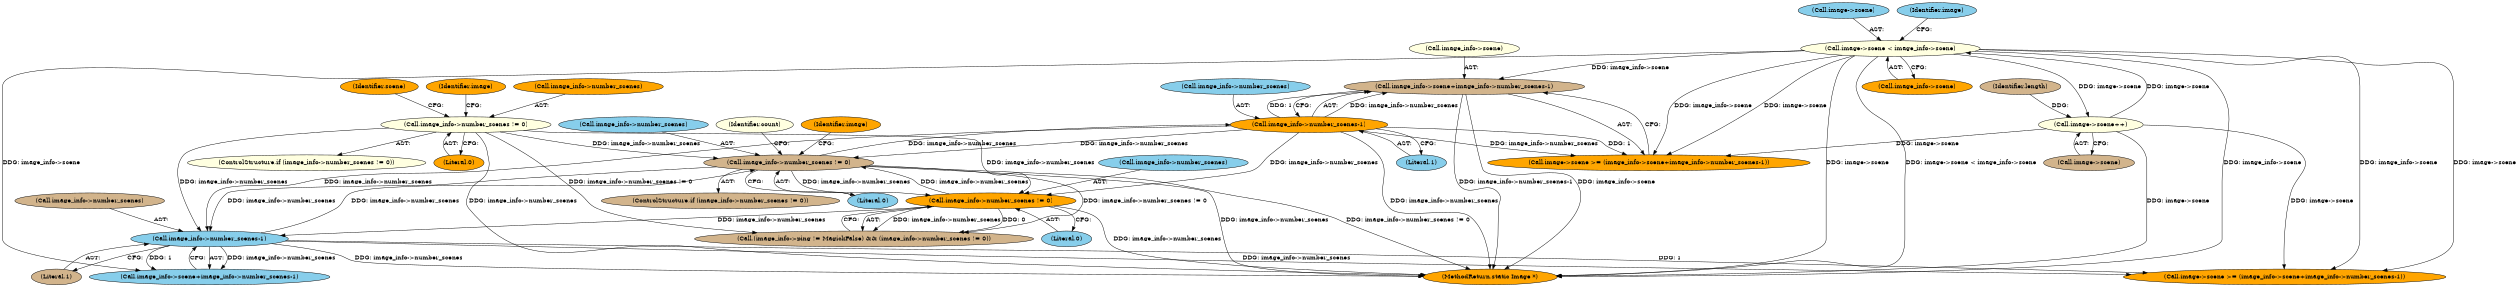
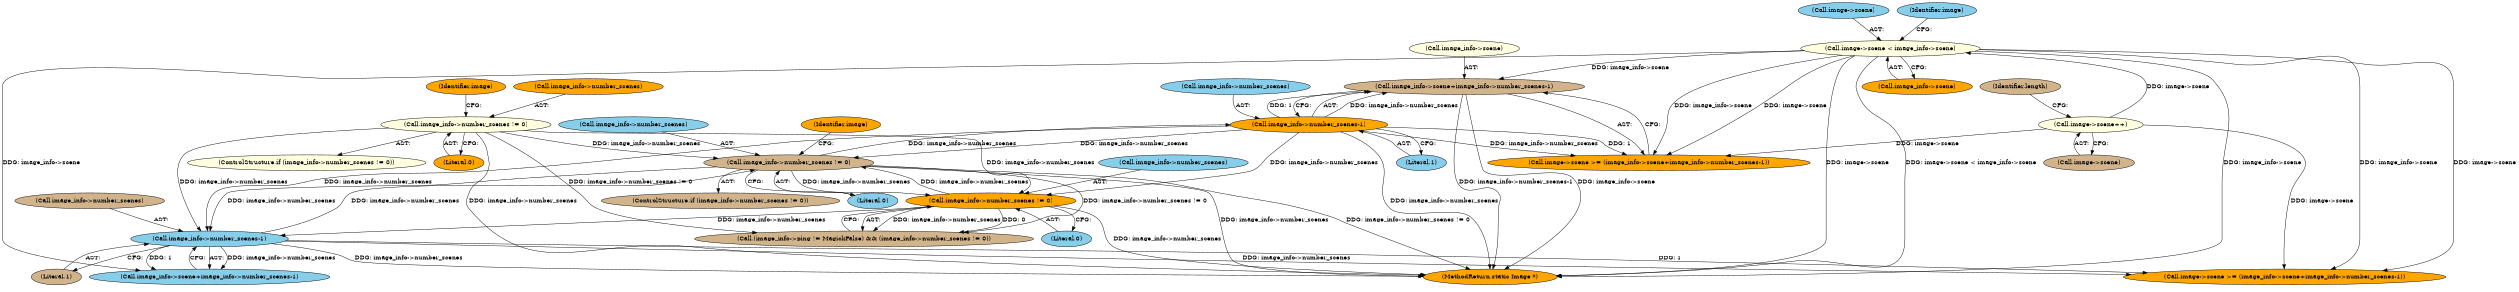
  digraph {
    node [fillcolor=orange style=filled]
    n1 [fillcolor=tan label="(Call,image_info->scene+image_info->number_scenes-1)"]
    n2 [label="(Call,image_info->number_scenes-1)"]
    n3 [label="(Call,image->scene >= (image_info->scene+image_info->number_scenes-1))"]
    n4 [label="(MethodReturn,static Image *)"]
    n5 [fillcolor=tan label="(Call,image_info->number_scenes != 0)"]
    n6 [fillcolor=skyblue label="(Call,image_info->number_scenes-1)"]
    n7 [label="(Call,image_info->number_scenes != 0)"]
    n8 [fillcolor=skyblue label="(Literal,1)"]
    n9 [fillcolor=lightyellow label="(Call,image->scene < image_info->scene)"]
    n10 [fillcolor=lightyellow label="(Call,image->scene++)"]
    n11 [label="(Call,image_info->scene)"]
    n12 [fillcolor=skyblue label="(Call,image_info->scene+image_info->number_scenes-1)"]
    n13 [label="(Call,image->scene >= (image_info->scene+image_info->number_scenes-1))"]
    n14 [fillcolor=tan label="(Call,image->scene)"]
    n15 [fillcolor=tan label="(Call,(image_info->ping != MagickFalse) && (image_info->number_scenes != 0))"]
    n16 [fillcolor=tan label="(ControlStructure,if (image_info->number_scenes != 0))"]
    n17 [fillcolor=skyblue label="(Literal,0)"]
    n18 [fillcolor=tan label="(Literal,1)"]
    n19 [fillcolor=skyblue label="(Literal,0)"]
    n20 [fillcolor=lightyellow label="(Call,image_info->number_scenes != 0)"]
    n21 [fillcolor=lightyellow label="(ControlStructure,if (image_info->number_scenes != 0))"]
    n22 [label="(Literal,0)"]
    n23 [label="(Call,image_info->number_scenes)"]
    n24 [fillcolor=skyblue label="(Call,image_info->number_scenes)"]
    n25 [fillcolor=tan label="(Call,image_info->number_scenes)"]
    n26 [fillcolor=skyblue label="(Call,image_info->number_scenes)"]
-   n27 [label="(Identifier,scene)"]
    n28 [fillcolor=tan label="(Identifier,length)"]
-   n29 [fillcolor=lightyellow label="(Identifier,count)"]
    n30 [label="(Identifier,image)"]
    n31 [label="(Identifier,image)"]
    n32 [fillcolor=skyblue label="(Call,image->scene)"]
    n33 [fillcolor=skyblue label="(Identifier,image)"]
    n34 [fillcolor=lightyellow label="(Call,image_info->scene)"]
    n35 [fillcolor=skyblue label="(Call,image_info->number_scenes)"]
    n1 -> n2 [label="CFG: "]
    n1 -> n3 [label="AST: "]
    n1 -> n4 [label="DDG: image_info->number_scenes-1"]
    n1 -> n4 [label="DDG: image_info->scene"]
    n2 -> n1 [label="AST: "]
    n2 -> n1 [label="DDG: image_info->number_scenes"]
    n2 -> n1 [label="DDG: 1"]
    n2 -> n3 [label="DDG: image_info->number_scenes"]
    n2 -> n3 [label="DDG: 1"]
    n2 -> n4 [label="DDG: image_info->number_scenes"]
    n2 -> n5 [label="DDG: image_info->number_scenes"]
    n2 -> n6 [label="DDG: image_info->number_scenes"]
    n2 -> n7 [label="DDG: image_info->number_scenes"]
    n2 -> n8 [label="CFG: "]
    n3 -> n1 [label="CFG: "]
    n5 -> n2 [label="DDG: image_info->number_scenes"]
    n5 -> n4 [label="DDG: image_info->number_scenes"]
    n5 -> n4 [label="DDG: image_info->number_scenes != 0"]
    n5 -> n6 [label="DDG: image_info->number_scenes"]
    n5 -> n7 [label="DDG: image_info->number_scenes"]
    n5 -> n15 [label="DDG: image_info->number_scenes != 0"]
    n5 -> n16 [label="AST: "]
    n5 -> n17 [label="CFG: "]
    n6 -> n4 [label="DDG: image_info->number_scenes"]
    n6 -> n5 [label="DDG: image_info->number_scenes"]
    n6 -> n12 [label="AST: "]
    n6 -> n12 [label="DDG: image_info->number_scenes"]
    n6 -> n12 [label="DDG: 1"]
    n6 -> n13 [label="DDG: image_info->number_scenes"]
    n6 -> n13 [label="DDG: 1"]
    n6 -> n18 [label="CFG: "]
    n7 -> n4 [label="DDG: image_info->number_scenes"]
    n7 -> n5 [label="DDG: image_info->number_scenes"]
    n7 -> n6 [label="DDG: image_info->number_scenes"]
    n7 -> n15 [label="AST: "]
    n7 -> n15 [label="DDG: image_info->number_scenes"]
    n7 -> n15 [label="DDG: 0"]
    n7 -> n19 [label="CFG: "]
    n8 -> n2 [label="AST: "]
    n9 -> n1 [label="DDG: image_info->scene"]
    n9 -> n3 [label="DDG: image->scene"]
    n9 -> n3 [label="DDG: image_info->scene"]
    n9 -> n4 [label="DDG: image->scene"]
    n9 -> n4 [label="DDG: image->scene < image_info->scene"]
    n9 -> n4 [label="DDG: image_info->scene"]
-   n9 -> n10 [label="DDG: image->scene"]
    n9 -> n11 [label="CFG: "]
    n9 -> n12 [label="DDG: image_info->scene"]
    n9 -> n13 [label="DDG: image->scene"]
    n9 -> n13 [label="DDG: image_info->scene"]
    n10 -> n3 [label="DDG: image->scene"]
-   n10 -> n4 [label="DDG: image->scene"]
    n10 -> n9 [label="DDG: image->scene"]
    n10 -> n13 [label="DDG: image->scene"]
    n10 -> n14 [label="CFG: "]
    n11 -> n9 [label="AST: "]
    n12 -> n6 [label="CFG: "]
    n14 -> n10 [label="AST: "]
    n15 -> n7 [label="CFG: "]
    n17 -> n5 [label="AST: "]
    n18 -> n6 [label="AST: "]
    n19 -> n7 [label="AST: "]
    n20 -> n4 [label="DDG: image_info->number_scenes"]
    n20 -> n5 [label="DDG: image_info->number_scenes"]
    n20 -> n6 [label="DDG: image_info->number_scenes"]
    n20 -> n7 [label="DDG: image_info->number_scenes"]
    n20 -> n15 [label="DDG: image_info->number_scenes != 0"]
    n20 -> n21 [label="AST: "]
    n20 -> n22 [label="CFG: "]
    n22 -> n20 [label="AST: "]
    n23 -> n20 [label="AST: "]
    n24 -> n5 [label="AST: "]
    n25 -> n6 [label="AST: "]
    n26 -> n2 [label="AST: "]
-   n27 -> n20 [label="CFG: "]
-   n28 -> n10 [label="DDG: "]
-   n29 -> n5 [label="CFG: "]
+   n28 -> n10 [label="CFG: "]
    n30 -> n5 [label="CFG: "]
    n31 -> n20 [label="CFG: "]
    n32 -> n9 [label="AST: "]
    n33 -> n9 [label="CFG: "]
    n34 -> n1 [label="AST: "]
    n35 -> n7 [label="AST: "]
  }
